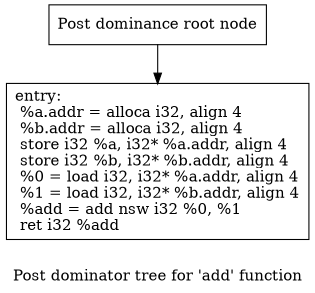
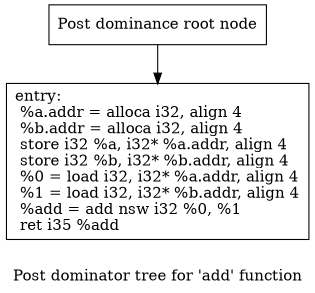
  digraph {
    label="Post dominator tree for 'add' function"
    node [shape=record]
    n1 [label="{Post dominance root node}"]
-   n2 [label="{entry:\l  %a.addr = alloca i32, align 4\l  %b.addr = alloca i32, align 4\l  store i32 %a, i32* %a.addr, align 4\l  store i32 %b, i32* %b.addr, align 4\l  %0 = load i32, i32* %a.addr, align 4\l  %1 = load i32, i32* %b.addr, align 4\l  %add = add nsw i32 %0, %1\l  ret i32 %add\l}"]
+   n2 [label="{entry:\l  %a.addr = alloca i32, align 4\l  %b.addr = alloca i32, align 4\l  store i32 %a, i32* %a.addr, align 4\l  store i32 %b, i32* %b.addr, align 4\l  %0 = load i32, i32* %a.addr, align 4\l  %1 = load i32, i32* %b.addr, align 4\l  %add = add nsw i32 %0, %1\l  ret i35 %add\l}"]
    n1 -> n2
  }
